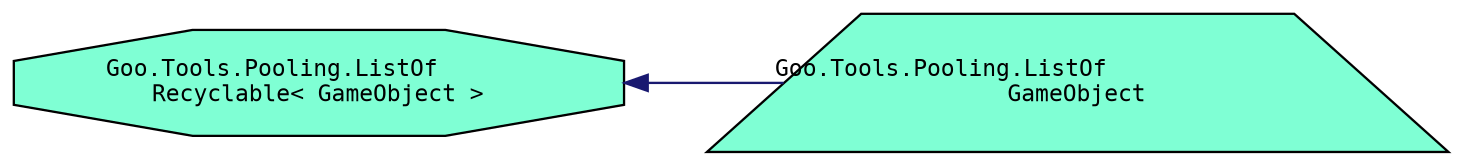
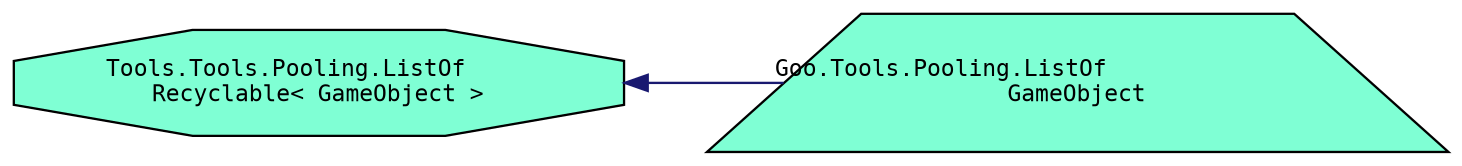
  digraph {
    rankdir=LR
    fontname="DejaVu Sans Mono"
    node [color=black fillcolor=aquamarine fontname="DejaVu Sans Mono" fontsize=10 style=filled]
-   n1 [height=0.2 label="Goo.Tools.Pooling.ListOf\lRecyclable\< GameObject \>" shape=octagon width=0.4]
+   n1 [height=0.2 label="Tools.Tools.Pooling.ListOf\lRecyclable\< GameObject \>" shape=octagon width=0.4]
    n2 [height=0.2 label="Goo.Tools.Pooling.ListOf\lGameObject" shape=trapezium width=0.4]
    n1 -> n2 [color=midnightblue dir=back fontname="DejaVu Sans Mono" fontsize=10 labelfontname=Calibrii labelfontsize=10 style=solid]
  }
